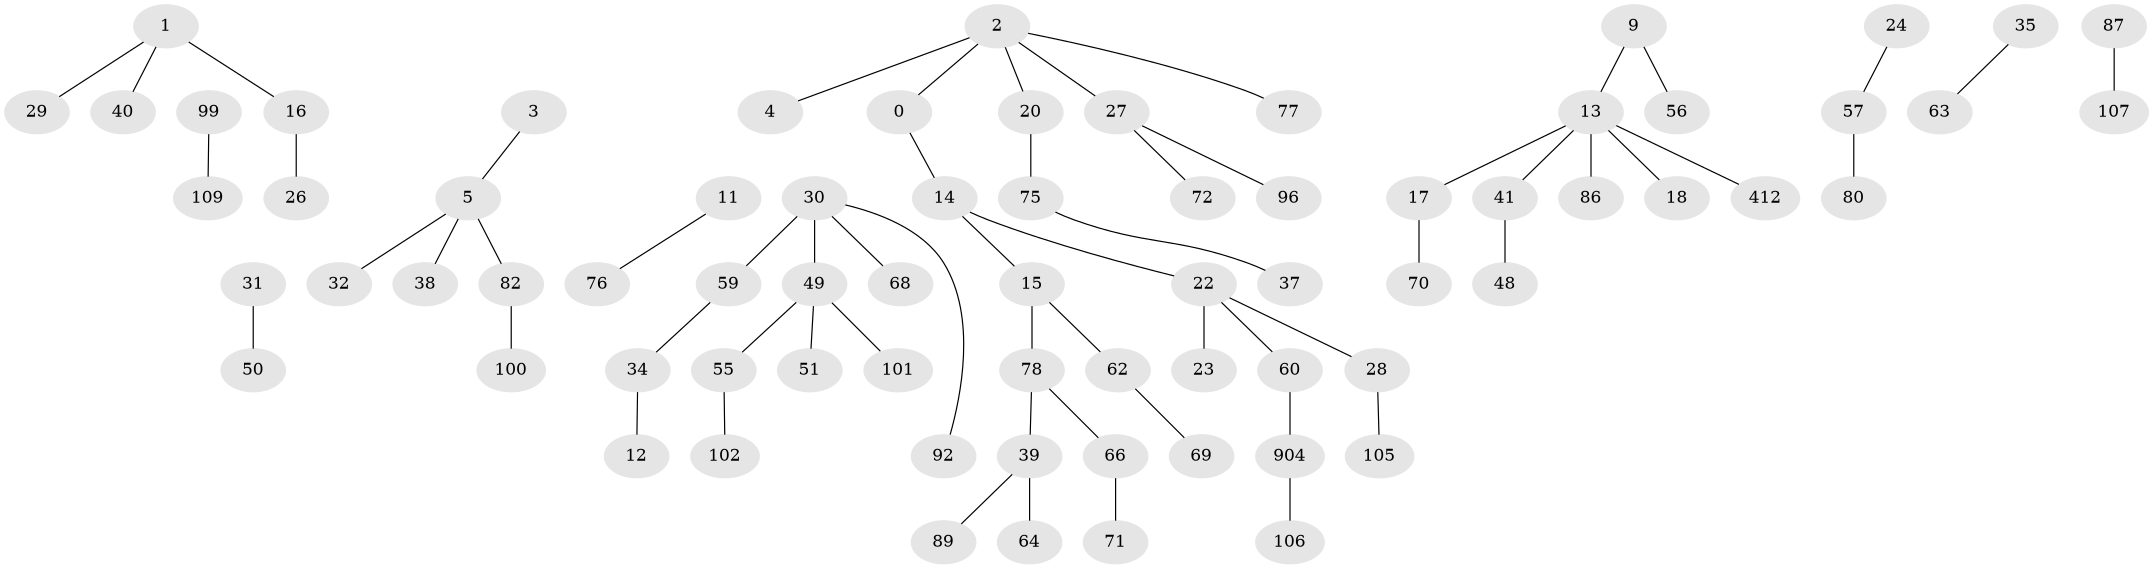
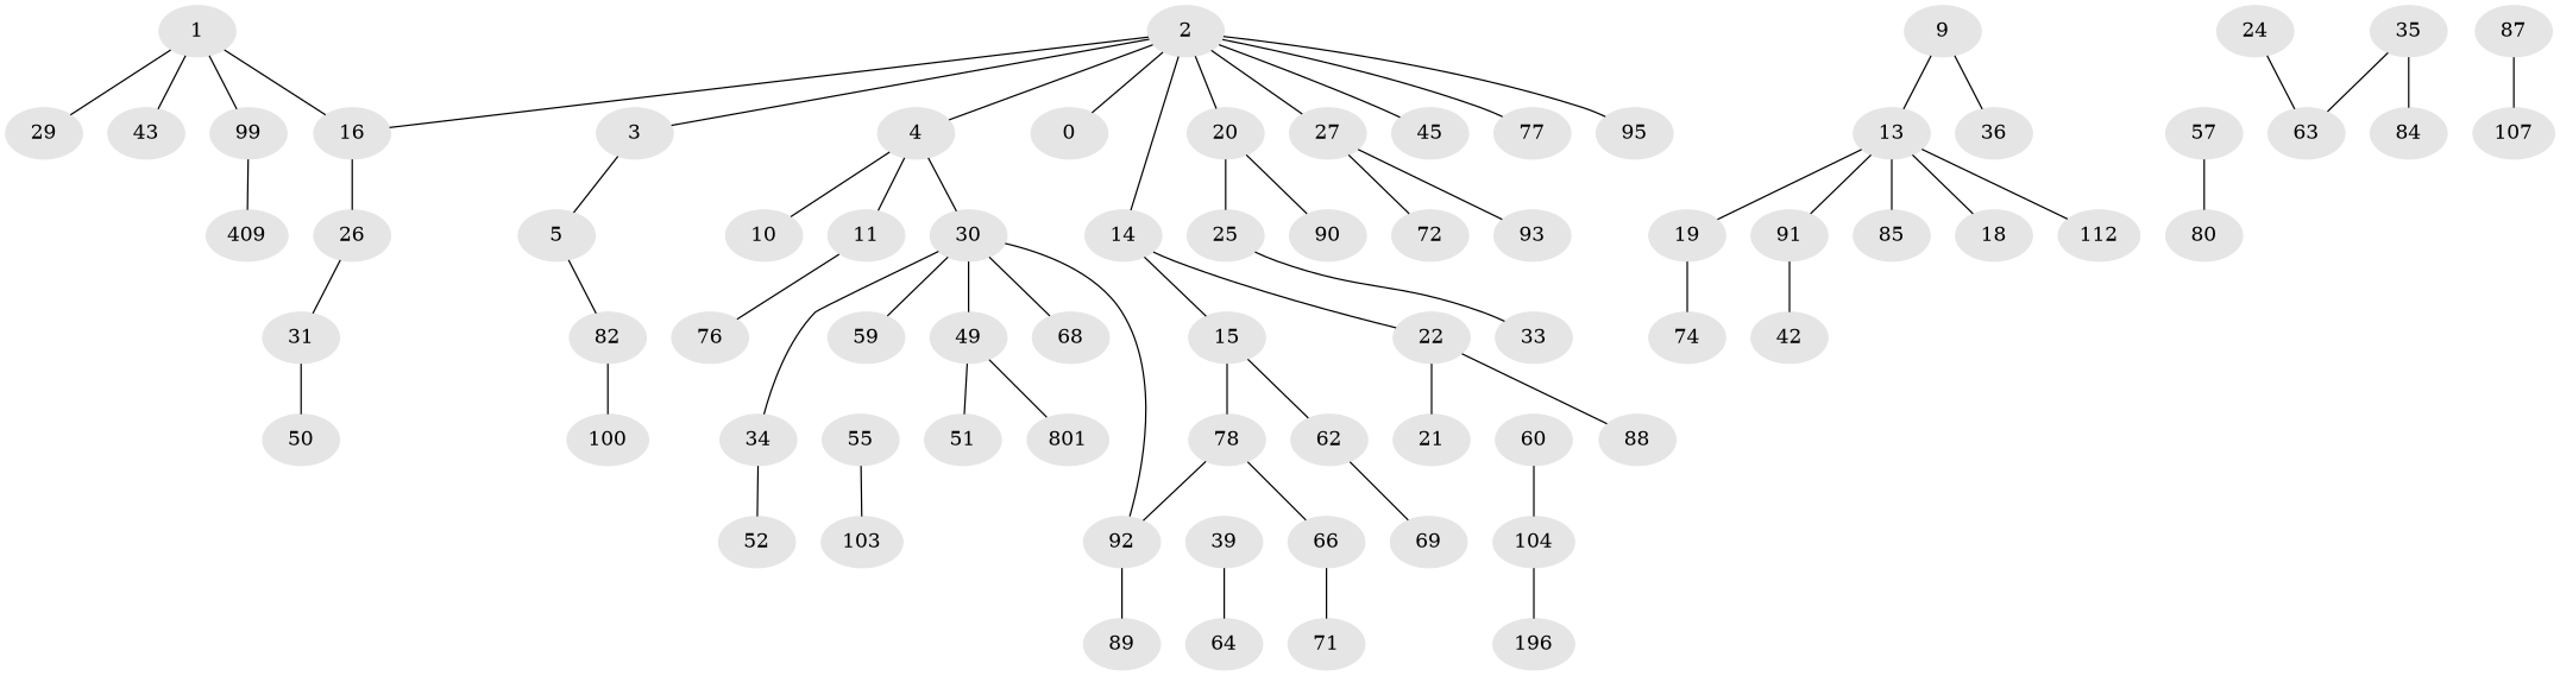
  graph {
    node [color=gray90 style=filled]
    1 [super="+73"]
    n2 [label=29 super="+91"]
-   40
+   40 [label=43]
    99
    16 [super="+100"]
    2 [super="+6"]
    3
    4 [super="+8"]
    n9 [label=0 super="+18"]
    14 [super="+19"]
    20 [super="+67"]
    27
+   45 [super="+54"]
    77
-   109
+   95
+   109 [label=409]
    5 [super="+78"]
+   10 [super="+37"]
    11 [super="+47"]
    30 [super="+46"]
    9 [super="+12"]
    13 [super="+42"]
-   36 [label=56]
+   36
    15 [super="+97"]
    22 [super="+74"]
    26
-   25 [super="+86" label=75]
+   25 [super="+86"]
+   90
    72
-   96 [super="+111"]
-   32
-   38
+   96 [super="+111" label=93]
    82
    76
    57 [super="+61"]
    24
    34
    49 [super="+81"]
    59
    68
    92
    35
    63
+   84 [super="+93"]
    n45 [label=100]
-   17
-   41
-   85 [label=86]
+   17 [label=19]
+   41 [label=91]
+   85
    n49 [label=18]
-   112 [label=412]
-   70 [super="+108"]
-   48
+   112
+   70 [super="+108" label=74]
+   48 [label=42]
    n53 [label=78 super="+29"]
    62 [super="+83"]
-   23 [super="+56"]
+   23 [super="+56" label=21]
    60
-   88 [label=28]
+   88
    39 [super="+51"]
    66 [super="+79"]
    69
    31 [super="+75"]
-   33 [super="+43" label=37]
-   104 [label=904]
-   105
+   33 [super="+43"]
+   104
    80
    50
    64
    89
    71
-   52 [label=12]
+   52
    55 [super="+65"]
    n72 [label=51 super="+94"]
-   101 [super="+113"]
-   102
-   106
+   101 [super="+113" label=801]
+   102 [label=103]
+   106 [label=196]
    87 [super="+103"]
    107
    1 -- n2
    1 -- 40
+   1 -- 99
    1 -- 16
    99 -- 109
    16 -- 26
+   2 -- 16
+   2 -- 3
    2 -- 4
    2 -- n9
-   n9 -- 14
+   2 -- 14
    2 -- 20
    2 -- 27
+   2 -- 45
    2 -- 77
+   2 -- 95
    3 -- 5
+   4 -- 10
+   4 -- 11
+   4 -- 30
    14 -- 15
    14 -- 22
    20 -- 25
+   20 -- 90
    27 -- 72
    27 -- 96
-   5 -- 32
-   5 -- 38
    5 -- 82
    11 -- 76
-   59 -- 34
+   30 -- 34
    30 -- 49
    30 -- 59
    30 -- 68
    30 -- 92
    9 -- 13
    9 -- 36
    13 -- 17
    13 -- 41
    13 -- 85
    13 -- n49
    13 -- 112
    15 -- n53
    15 -- 62
    22 -- 23
-   22 -- 60
    22 -- 88
+   26 -- 31
    25 -- 33
    82 -- n45
    57 -- 80
-   24 -- 57
+   24 -- 63
    34 -- 52
-   49 -- 55
    49 -- n72
    49 -- 101
    35 -- 63
+   35 -- 84
    17 -- 70
    41 -- 48
-   n53 -- 39
+   n53 -- 92
    n53 -- 66
    62 -- 69
    60 -- 104
-   88 -- 105
    39 -- 64
-   39 -- 89
+   92 -- 89
    66 -- 71
    31 -- 50
    104 -- 106
    55 -- 102
    87 -- 107
  }
